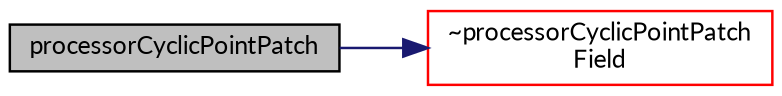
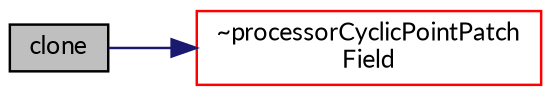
  digraph {
    rankdir=LR
    fontname=Lato
    node [fontname=Lato fontsize=10 shape=record]
-   n1 [color=black fillcolor=grey75 fontcolor=black height=0.2 label=processorCyclicPointPatch style=filled width=0.4]
+   n1 [color=black fillcolor=grey75 fontcolor=black height=0.2 label=clone style=filled width=0.4]
    n2 [color=red height=0.2 label="~processorCyclicPointPatch\lField" width=0.4]
    n1 -> n2 [color=midnightblue fontname=Lato fontsize=10 labelfontname=Helvetica labelfontsize=10 style=solid]
  }
